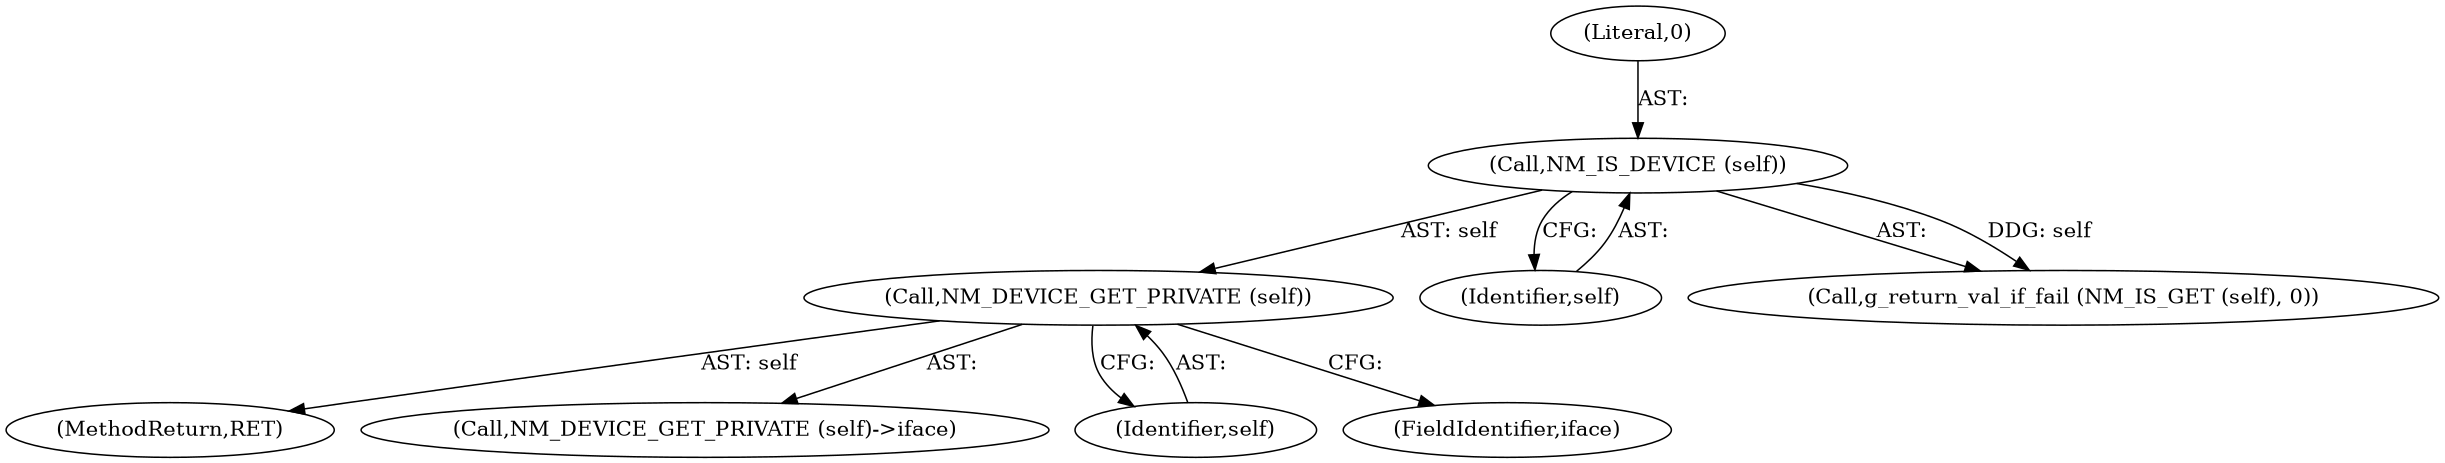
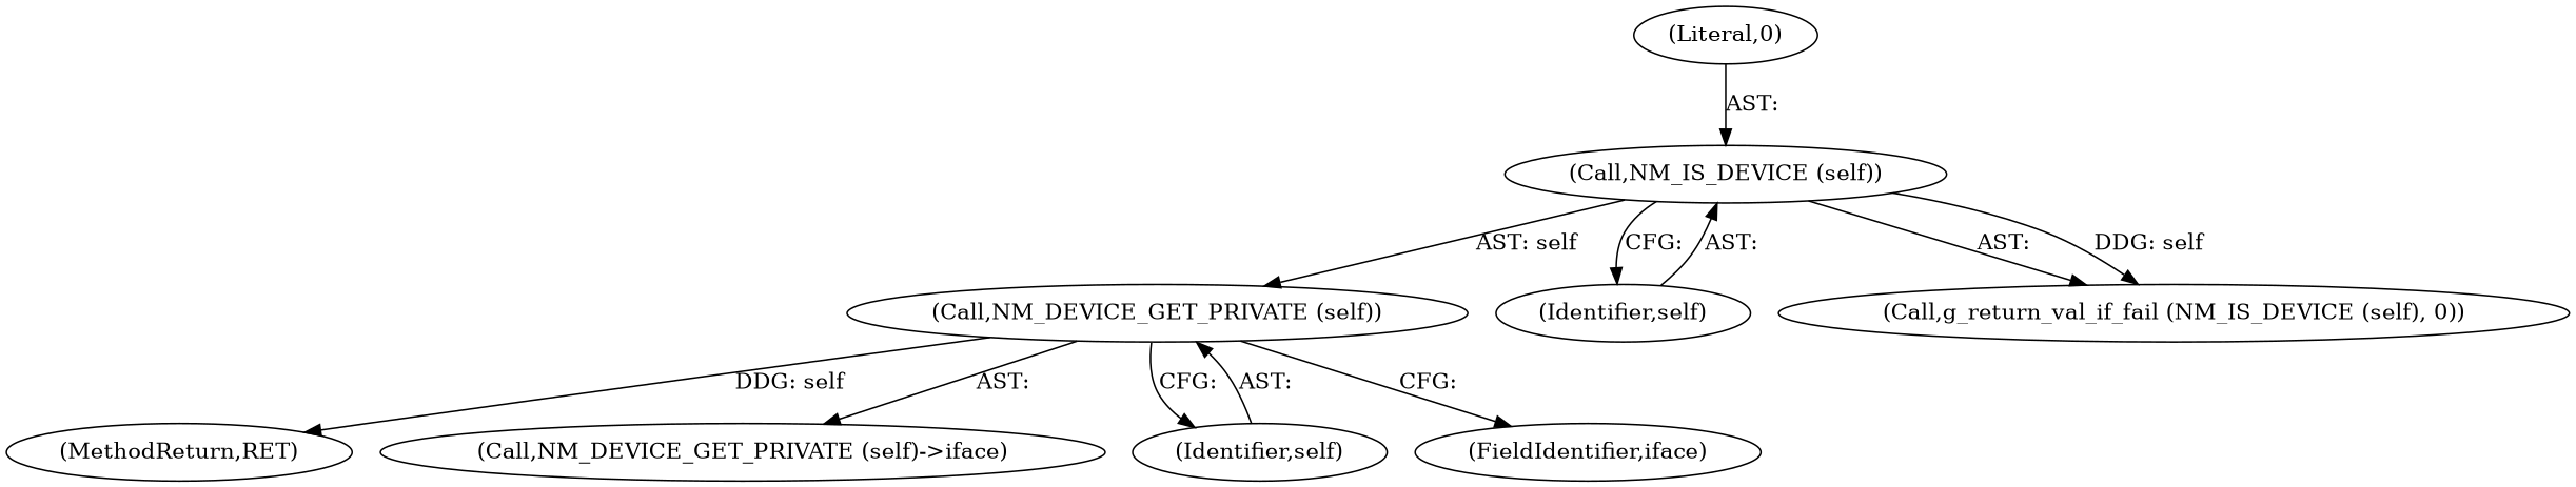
  digraph {
    n1 [label="(Call,NM_DEVICE_GET_PRIVATE (self))"]
    n2 [label="(MethodReturn,RET)"]
    n3 [label="(Call,NM_DEVICE_GET_PRIVATE (self)->iface)"]
    n4 [label="(Identifier,self)"]
    n5 [label="(FieldIdentifier,iface)"]
    n6 [label="(Call,NM_IS_DEVICE (self))"]
    n7 [label="(Identifier,self)"]
-   n8 [label="(Call,g_return_val_if_fail (NM_IS_GET (self), 0))"]
+   n8 [label="(Call,g_return_val_if_fail (NM_IS_DEVICE (self), 0))"]
    n9 [label="(Literal,0)"]
-   n1 -> n2 [label="AST: self"]
+   n1 -> n2 [label="DDG: self"]
    n1 -> n3 [label="AST: "]
    n1 -> n4 [label="CFG: "]
    n1 -> n5 [label="CFG: "]
    n4 -> n1 [label="AST: "]
    n6 -> n1 [label="AST: self"]
    n6 -> n7 [label="CFG: "]
    n6 -> n8 [label="AST: "]
    n6 -> n8 [label="DDG: self"]
    n7 -> n6 [label="AST: "]
    n9 -> n6 [label="AST: "]
  }
